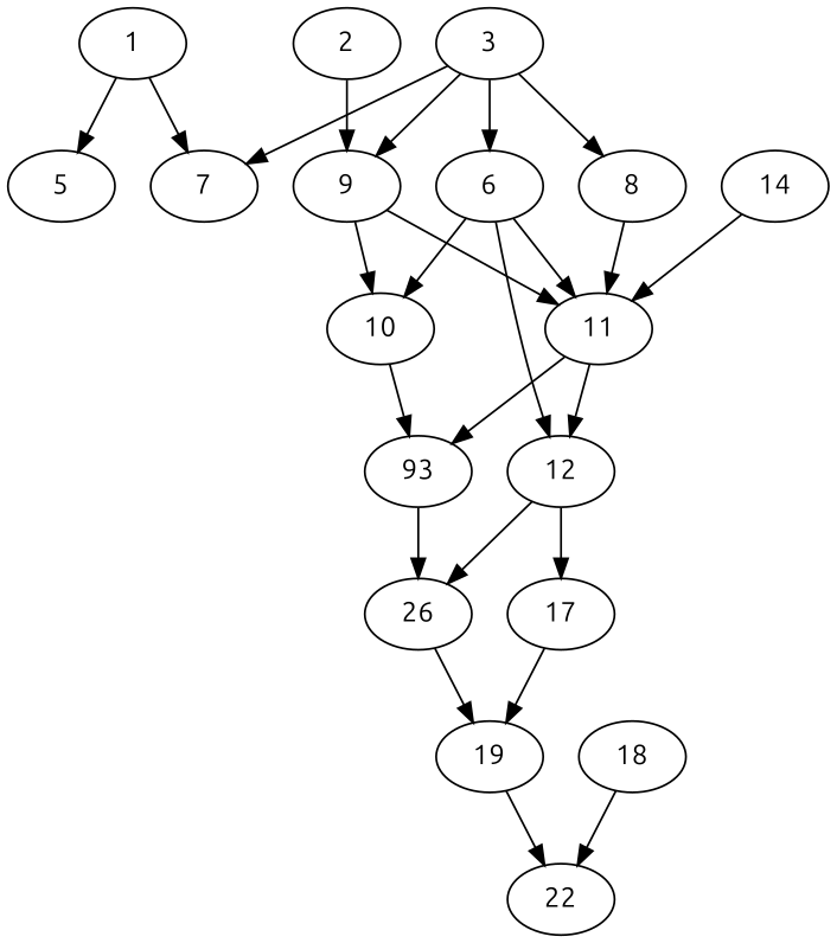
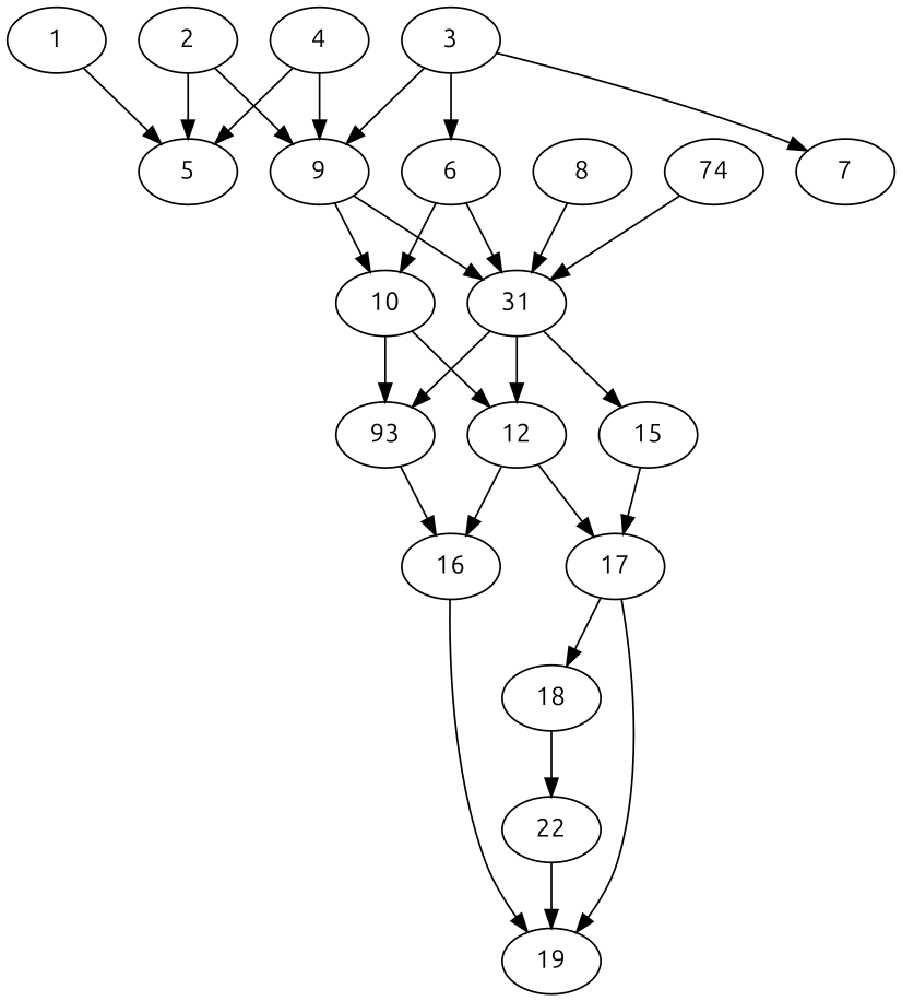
  digraph {
    fontname=Ubuntu
    node [alpha=0.02 fontname=Ubuntu]
    edge [fontname=Ubuntu]
    1 [alpha=0.13 expect_size=24479744]
    5 [alpha=0.19 expect_size=52172800]
    7 [alpha=0.15 expect_size=5538816]
    2 [alpha=0.18 expect_size=8399872]
    9 [alpha=0.05 expect_size=7564288]
    10 [alpha=0.09 expect_size=42951680]
-   11 [alpha=0.04 expect_size=5280768]
+   11 [alpha=0.04 expect_size=5280768 label=31]
    12 [alpha=0.05 expect_size=35094528]
    n9 [alpha=0.13 expect_size=31352832 label=93]
+   15 [alpha=0.17 expect_size=51961856]
    3 [alpha=0.07 expect_size=36841472]
    6 [alpha=0.09 expect_size=32322560]
    8 [alpha=0.04 expect_size=28484608]
-   16 [alpha=0.07 expect_size=50088960 label=26]
+   4 [expect_size=15412224]
+   16 [alpha=0.07 expect_size=50088960]
    17 [expect_size=23092224]
-   14 [alpha=0.12 expect_size=46907392]
+   14 [alpha=0.12 expect_size=46907392 label=74]
    19 [expect_size=21554176]
    18 [alpha=0.14 expect_size=12153856]
    n20 [alpha=0.14 expect_size=34444288 label=22]
    1 -> 5
-   1 -> 7
+   2 -> 5
    2 -> 9
    9 -> 10
    9 -> 11
-   6 -> 12
+   10 -> 12
    10 -> n9
    11 -> 12
    11 -> n9
+   11 -> 15
    12 -> 16
    12 -> 17
    n9 -> 16
+   15 -> 17
    3 -> 7
    3 -> 9
    3 -> 6
-   3 -> 8
    6 -> 10
    6 -> 11
    8 -> 11
+   4 -> 5
+   4 -> 9
    16 -> 19
    17 -> 19
+   17 -> 18
    14 -> 11
-   19 -> n20
+   n20 -> 19
    18 -> n20
  }
